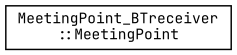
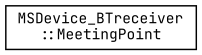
  digraph {
    rankdir=LR
    fontname="JetBrains Mono"
-   n1 [color=black fillcolor=white fontname="JetBrains Mono" fontsize=10 height=0.2 label="MeetingPoint_BTreceiver\l::MeetingPoint" shape=box style=filled width=0.4]
+   n1 [color=black fillcolor=white fontname="JetBrains Mono" fontsize=10 height=0.2 label="MSDevice_BTreceiver\l::MeetingPoint" shape=box style=filled width=0.4]
  }
